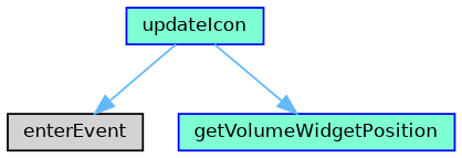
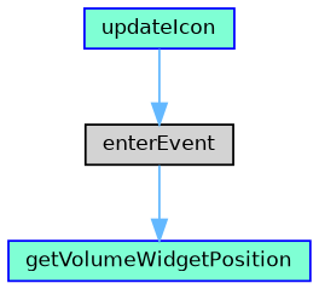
  digraph {
    rankdir=TB
    node [color=blue fillcolor=aquamarine fontname=Helvetica fontsize=10 shape=box style=filled]
    edge [color=steelblue1 fontname=Helvetica fontsize=10 labelfontname=Helvetica labelfontsize=10 style=solid]
    n1 [color=black fillcolor=lightgrey fontcolor=black height=0.2 label=enterEvent width=0.4]
    n2 [height=0.2 label=getVolumeWidgetPosition width=0.4]
    n3 [height=0.2 label=updateIcon width=0.4]
-   n3 -> n2
+   n1 -> n2
    n3 -> n1
  }
